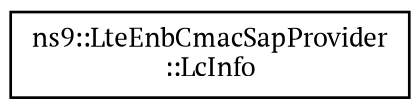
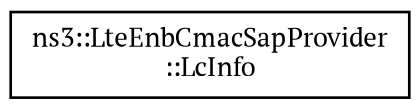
  digraph {
    rankdir=TB
    fontname="PT Serif"
-   n1 [color=black fillcolor=white fontname="PT Serif" fontsize=10 height=0.2 label="ns9::LteEnbCmacSapProvider\l::LcInfo" shape=record style=filled width=0.4]
+   n1 [color=black fillcolor=white fontname="PT Serif" fontsize=10 height=0.2 label="ns3::LteEnbCmacSapProvider\l::LcInfo" shape=record style=filled width=0.4]
  }
